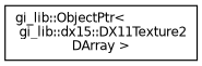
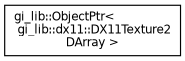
  digraph {
    rankdir=LR
-   n1 [color=black fillcolor=white fontname=Helvetica fontsize=10 height=0.2 label="gi_lib::ObjectPtr\<\l gi_lib::dx15::DX11Texture2\lDArray \>" shape=record style=filled width=0.4]
+   n1 [color=black fillcolor=white fontname=Helvetica fontsize=10 height=0.2 label="gi_lib::ObjectPtr\<\l gi_lib::dx11::DX11Texture2\lDArray \>" shape=record style=filled width=0.4]
  }
